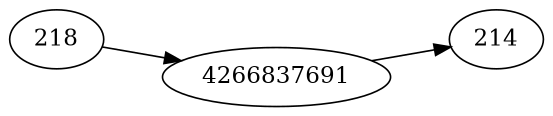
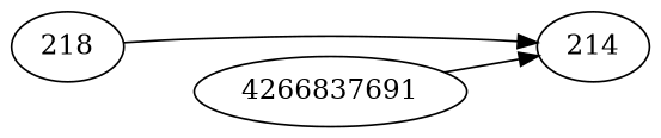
  strict digraph {
    rankdir=LR
    n1 [label=214]
    218
    4266837691
-   218 -> 4266837691
+   218 -> n1
    4266837691 -> n1
  }
